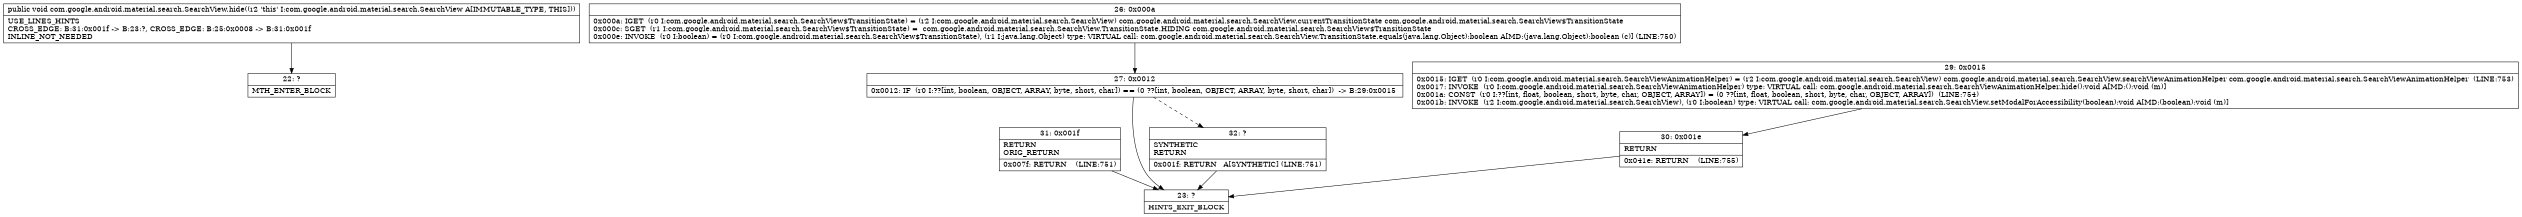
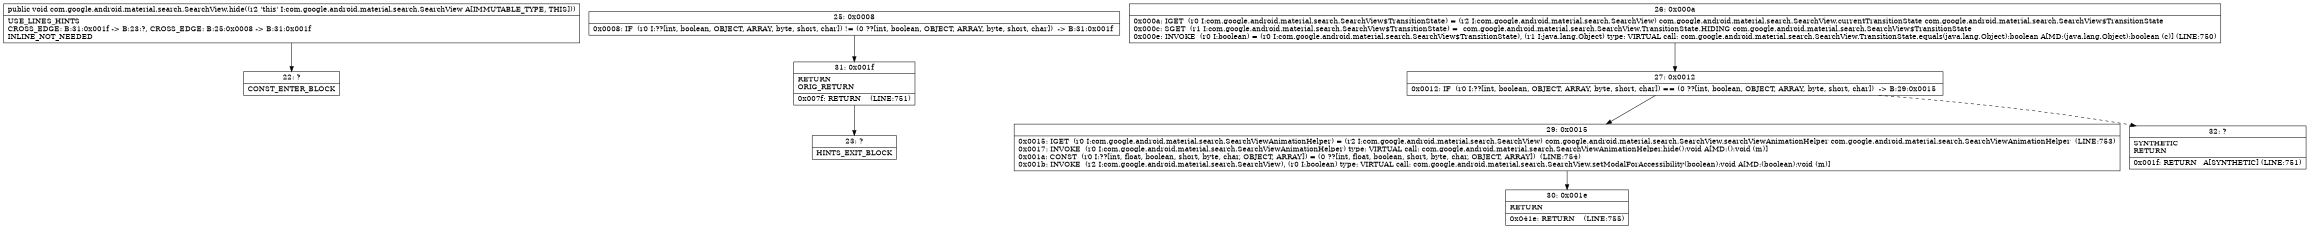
  digraph {
    node [shape=record]
-   n1 [label="{22\:\ ?|MTH_ENTER_BLOCK\l}"]
+   n1 [label="{22\:\ ?|CONST_ENTER_BLOCK\l}"]
+   n2 [label="{25\:\ 0x0008|0x0008: IF  (r0 I:??[int, boolean, OBJECT, ARRAY, byte, short, char]) != (0 ??[int, boolean, OBJECT, ARRAY, byte, short, char])  \-\> B:31:0x001f \l}"]
    n3 [label="{31\:\ 0x001f|RETURN\lORIG_RETURN\l|0x007f: RETURN    (LINE:751)\l}"]
    n4 [label="{26\:\ 0x000a|0x000a: IGET  (r0 I:com.google.android.material.search.SearchView$TransitionState) = (r2 I:com.google.android.material.search.SearchView) com.google.android.material.search.SearchView.currentTransitionState com.google.android.material.search.SearchView$TransitionState \l0x000c: SGET  (r1 I:com.google.android.material.search.SearchView$TransitionState) =  com.google.android.material.search.SearchView.TransitionState.HIDING com.google.android.material.search.SearchView$TransitionState \l0x000e: INVOKE  (r0 I:boolean) = (r0 I:com.google.android.material.search.SearchView$TransitionState), (r1 I:java.lang.Object) type: VIRTUAL call: com.google.android.material.search.SearchView.TransitionState.equals(java.lang.Object):boolean A[MD:(java.lang.Object):boolean (c)] (LINE:750)\l}"]
    n5 [label="{27\:\ 0x0012|0x0012: IF  (r0 I:??[int, boolean, OBJECT, ARRAY, byte, short, char]) == (0 ??[int, boolean, OBJECT, ARRAY, byte, short, char])  \-\> B:29:0x0015 \l}"]
    n6 [label="{23\:\ ?|HINTS_EXIT_BLOCK\l}"]
    n7 [label="{29\:\ 0x0015|0x0015: IGET  (r0 I:com.google.android.material.search.SearchViewAnimationHelper) = (r2 I:com.google.android.material.search.SearchView) com.google.android.material.search.SearchView.searchViewAnimationHelper com.google.android.material.search.SearchViewAnimationHelper  (LINE:753)\l0x0017: INVOKE  (r0 I:com.google.android.material.search.SearchViewAnimationHelper) type: VIRTUAL call: com.google.android.material.search.SearchViewAnimationHelper.hide():void A[MD:():void (m)]\l0x001a: CONST  (r0 I:??[int, float, boolean, short, byte, char, OBJECT, ARRAY]) = (0 ??[int, float, boolean, short, byte, char, OBJECT, ARRAY])  (LINE:754)\l0x001b: INVOKE  (r2 I:com.google.android.material.search.SearchView), (r0 I:boolean) type: VIRTUAL call: com.google.android.material.search.SearchView.setModalForAccessibility(boolean):void A[MD:(boolean):void (m)]\l}"]
    n8 [label="{32\:\ ?|SYNTHETIC\lRETURN\l|0x001f: RETURN   A[SYNTHETIC] (LINE:751)\l}"]
    n9 [label="{30\:\ 0x001e|RETURN\l|0x041e: RETURN    (LINE:755)\l}"]
    n10 [label="{public void com.google.android.material.search.SearchView.hide((r2 'this' I:com.google.android.material.search.SearchView A[IMMUTABLE_TYPE, THIS]))  | USE_LINES_HINTS\lCROSS_EDGE: B:31:0x001f \-\> B:23:?, CROSS_EDGE: B:25:0x0008 \-\> B:31:0x001f\lINLINE_NOT_NEEDED\l}"]
+   n2 -> n3
    n3 -> n6
    n4 -> n5
-   n5 -> n6
+   n5 -> n7
    n5 -> n8 [style=dashed]
    n7 -> n9
-   n8 -> n6
-   n9 -> n6
    n10 -> n1
  }
